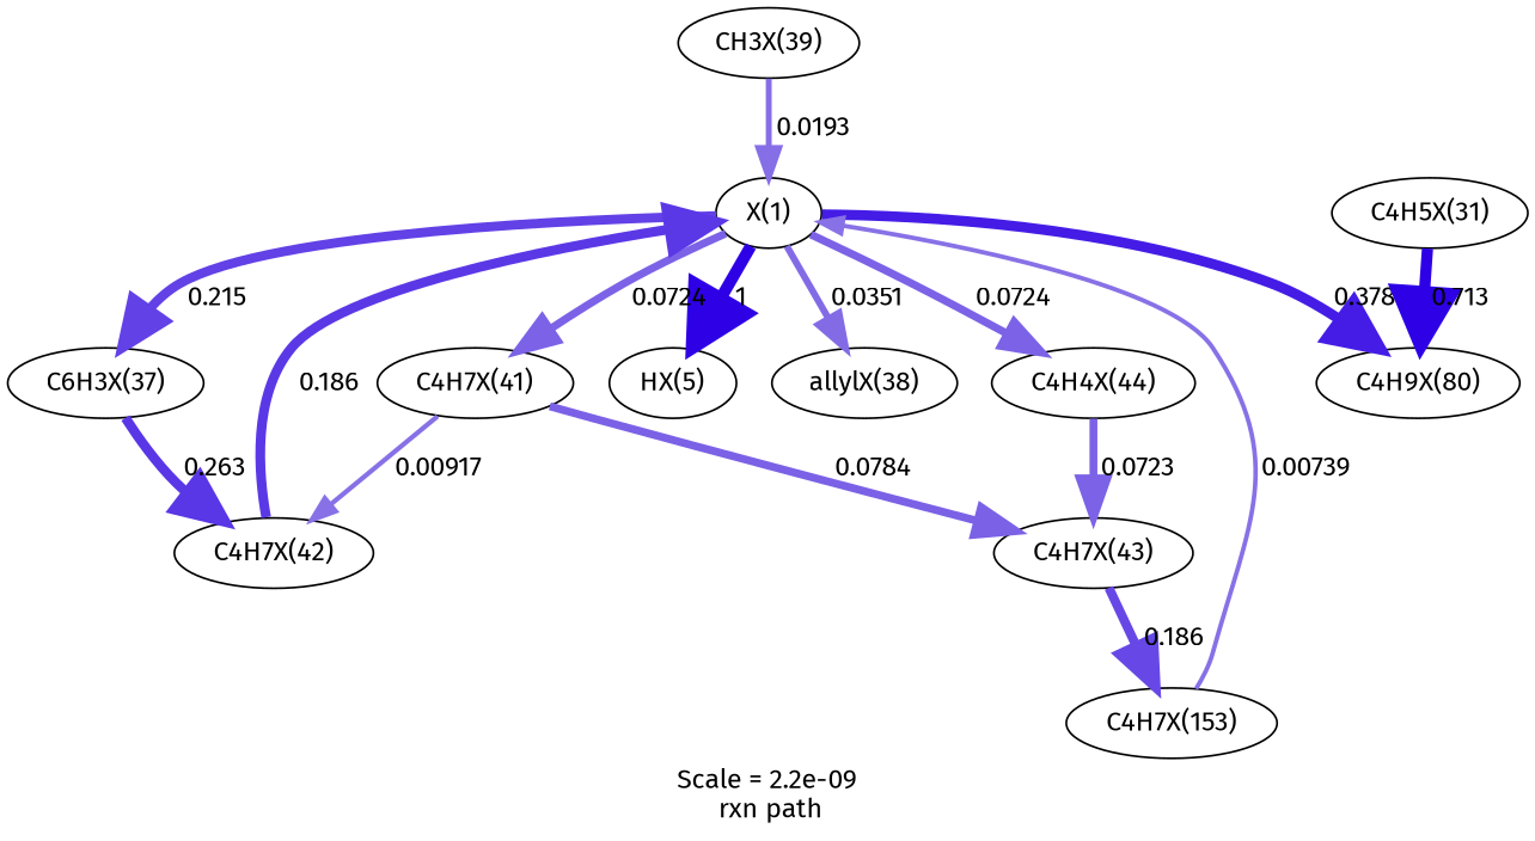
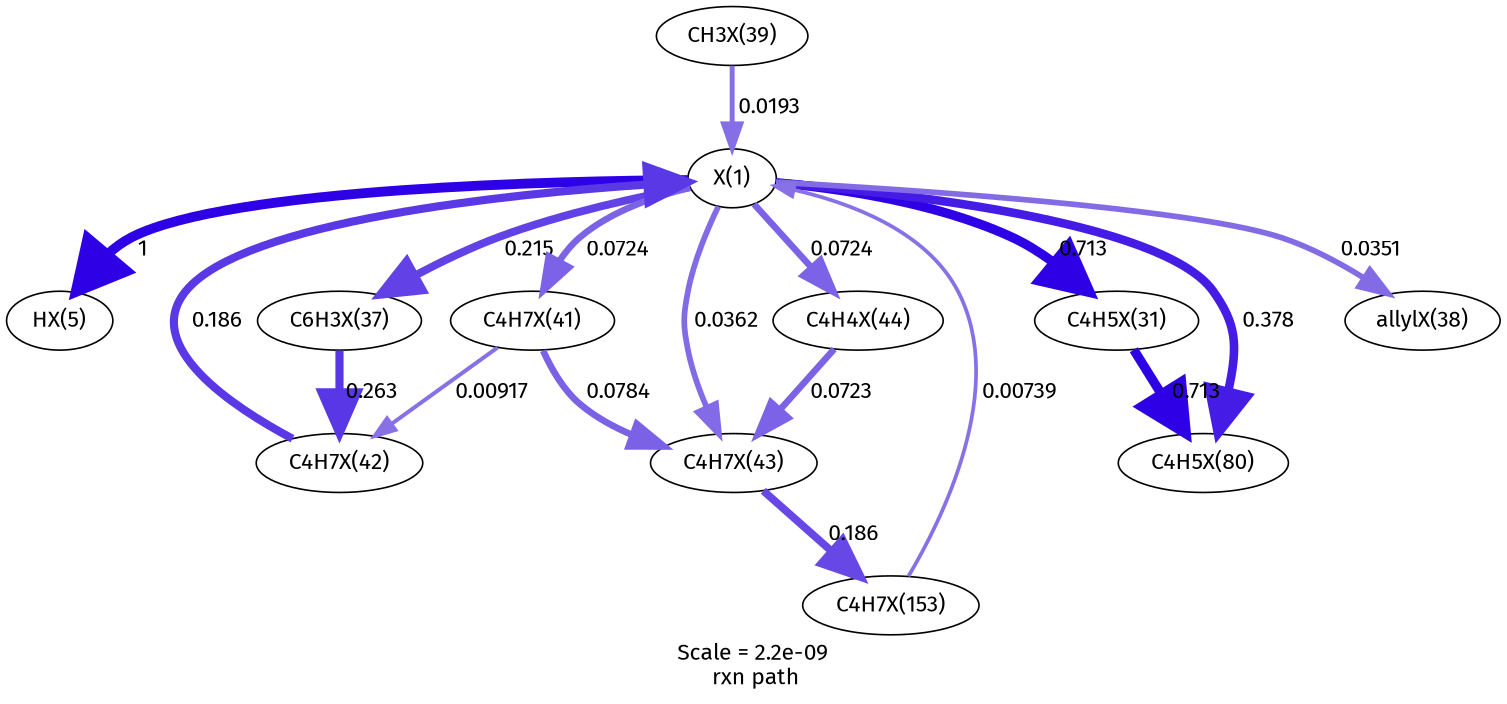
  digraph {
    fontname="Fira Sans"
    label="Scale = 2.2e-09\l rxn path"
    node [fontname="Fira Sans"]
    edge [arrowsize=2.01 color="0.7, 0.572, 0.9" fontname="Fira Sans" style="setlinewidth(4.02)"]
    n1 [label="X(1)"]
    n2 [label="HX(5)"]
    n3 [label="C6H3X(37)"]
    n4 [label="C4H5X(31)"]
-   n5 [label="C4H9X(80)"]
+   n5 [label="C4H5X(80)"]
    n6 [label="C4H7X(41)"]
    n7 [label="C4H7X(43)"]
    n8 [label="C4H4X(44)"]
    n9 [label="allylX(38)"]
    n10 [label="C4H7X(42)"]
    n11 [label="C4H7X(153)"]
    n12 [label="CH3X(39)"]
    n1 -> n2 [arrowsize=3 color="0.7, 1.5, 0.9" label=" 1" style="setlinewidth(6)"]
    n1 -> n3 [arrowsize=2.42 color="0.7, 0.715, 0.9" label=" 0.215" style="setlinewidth(4.84)"]
+   n1 -> n4 [arrowsize=2.87 color="0.7, 1.21, 0.9" label=" 0.713" style="setlinewidth(5.74)"]
    n1 -> n5 [arrowsize=2.63 color="0.7, 0.878, 0.9" label=" 0.378" style="setlinewidth(5.26)"]
    n1 -> n6 [label=" 0.0724"]
+   n1 -> n7 [arrowsize=1.75 color="0.7, 0.536, 0.9" label=" 0.0362" style="setlinewidth(3.5)"]
    n1 -> n8 [label=" 0.0724"]
    n1 -> n9 [arrowsize=1.74 color="0.7, 0.535, 0.9" label=" 0.0351" style="setlinewidth(3.47)"]
    n3 -> n10 [arrowsize=2.5 color="0.7, 0.763, 0.9" label=" 0.263" style="setlinewidth(4.99)"]
    n4 -> n5 [arrowsize=2.87 color="0.7, 1.21, 0.9" label=" 0.713" style="setlinewidth(5.74)"]
    n6 -> n7 [arrowsize=2.04 color="0.7, 0.578, 0.9" label=" 0.0784" style="setlinewidth(4.08)"]
    n6 -> n10 [arrowsize=1.23 color="0.7, 0.509, 0.9" label=" 0.00917" style="setlinewidth(2.46)"]
    n7 -> n11 [arrowsize=2.37 color="0.7, 0.686, 0.9" label=" 0.186" style="setlinewidth(4.73)"]
    n8 -> n7 [label=" 0.0723"]
    n10 -> n1 [arrowsize=2.48 color="0.7, 0.754, 0.9" label=" 0.186" style="setlinewidth(4.97)"]
    n11 -> n1 [arrowsize=1.15 color="0.7, 0.507, 0.9" label=" 0.00739" style="setlinewidth(2.29)"]
    n12 -> n1 [arrowsize=1.51 color="0.7, 0.519, 0.9" label=" 0.0193" style="setlinewidth(3.02)"]
  }
